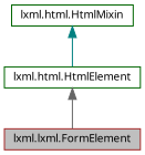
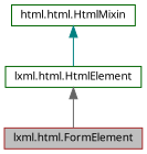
  digraph {
    fontname="Noto Sans"
    node [color=darkgreen fillcolor=white fontname="Noto Sans" fontsize=10 shape=record style=filled]
    edge [dir=back fontname="Noto Sans" fontsize=10 labelfontname=Helvetica labelfontsize=10 style=solid]
-   n1 [color=brown fillcolor=grey75 fontcolor=black height=0.2 label="lxml.lxml.FormElement" width=0.4]
+   n1 [color=brown fillcolor=grey75 fontcolor=black height=0.2 label="lxml.html.FormElement" width=0.4]
    n2 [height=0.2 label="lxml.html.HtmlElement" width=0.4]
-   n3 [height=0.2 label="lxml.html.HtmlMixin" width=0.4]
+   n3 [height=0.2 label="html.html.HtmlMixin" width=0.4]
    n2 -> n1 [color=gray40]
    n3 -> n2 [color=teal]
  }
